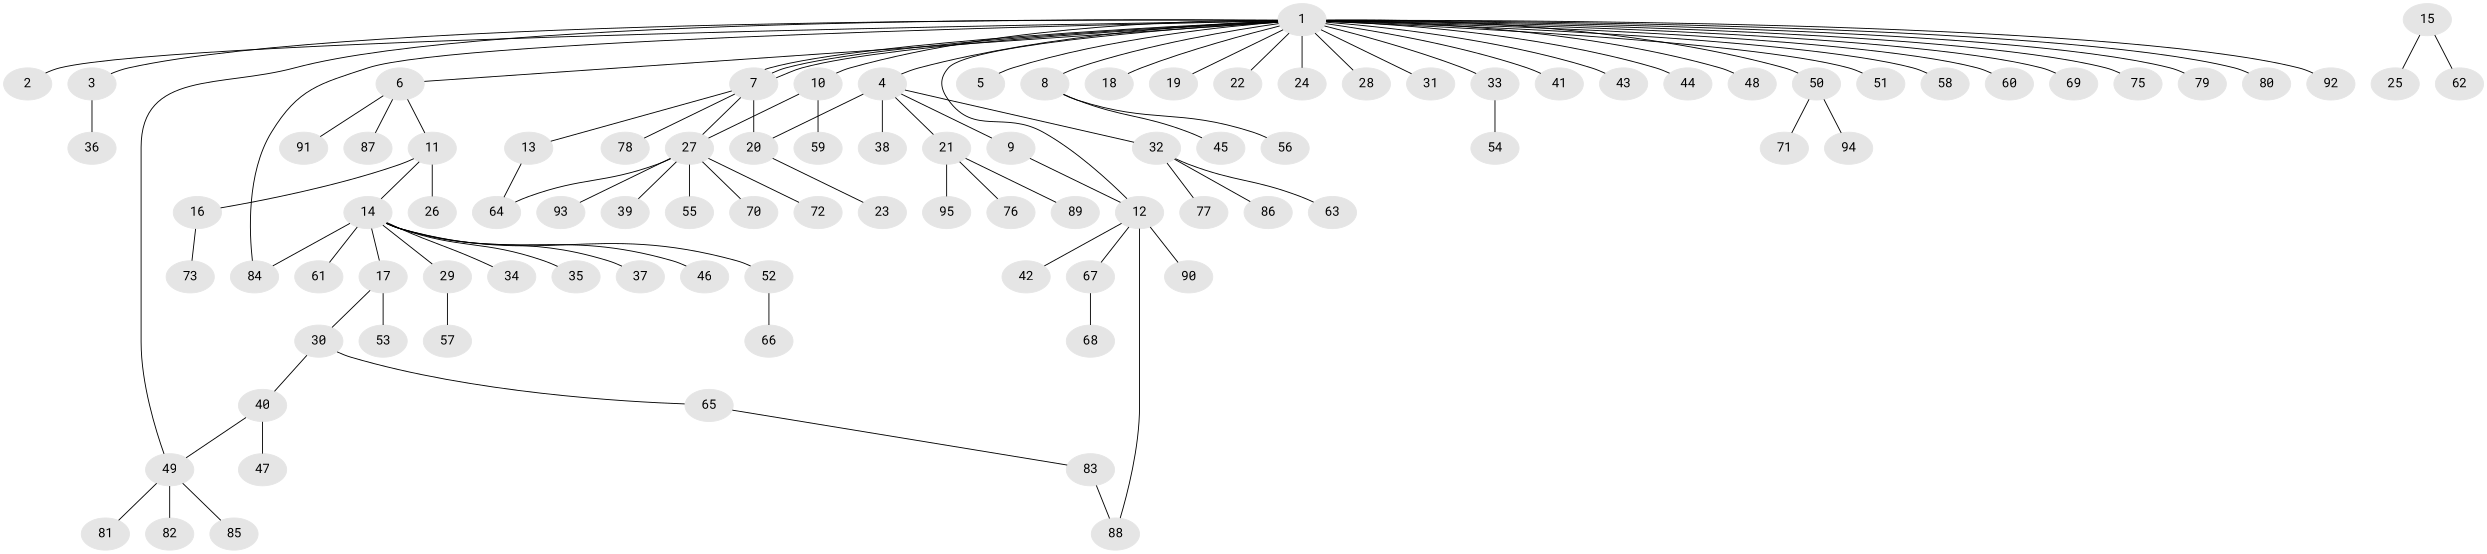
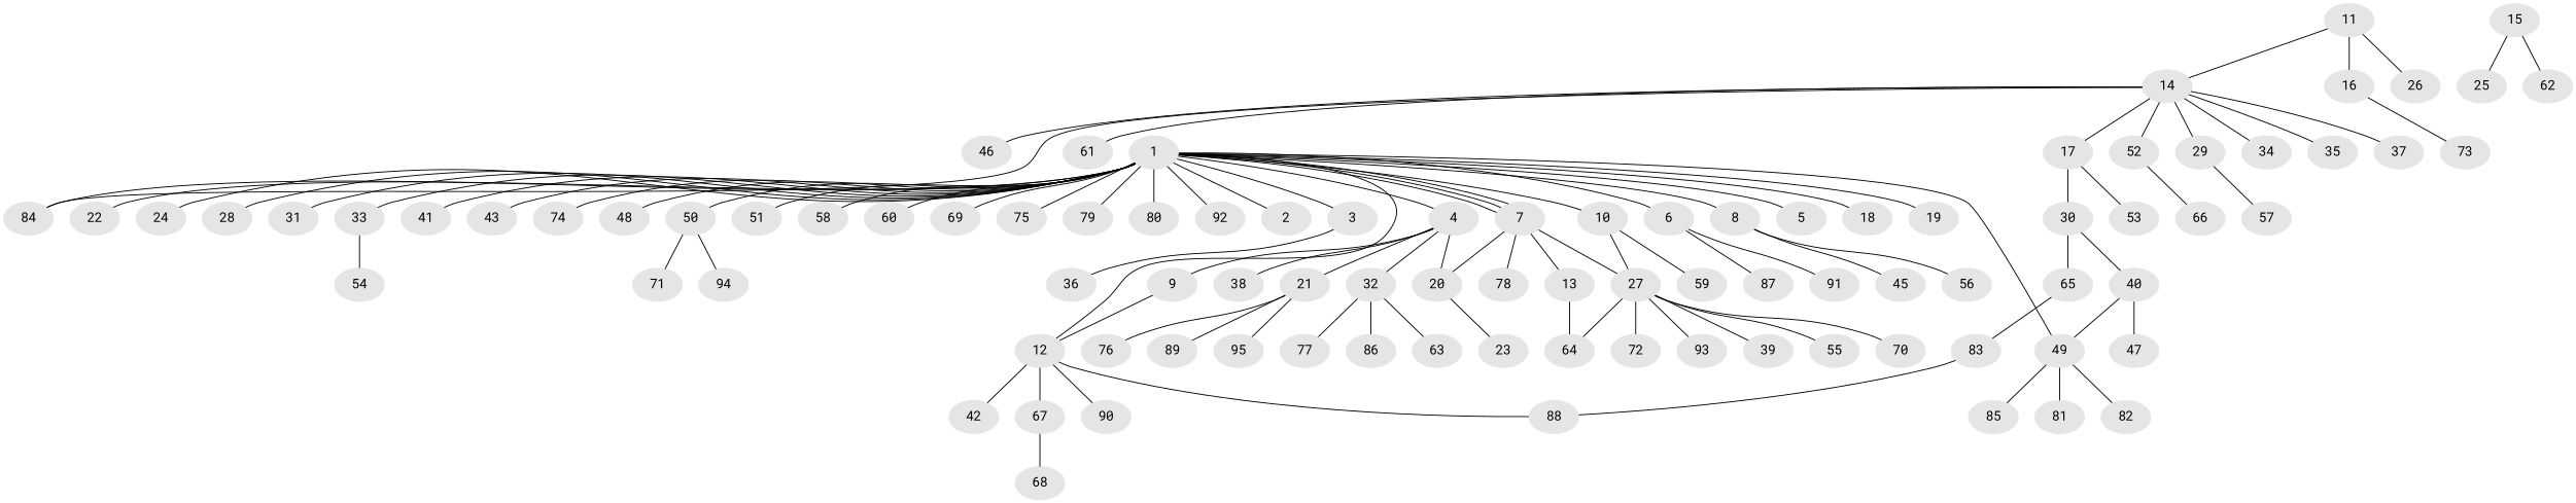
  graph {
    fontname="Roboto Mono"
    node [color=gray90 fontname="Roboto Mono" style=filled]
    edge [fontname="Roboto Mono"]
    1
    2
    3
    4
    5
    6
    7
    8
    10
    12
    18
    19
    22
    24
    28
    31
    33
    41
    43
-   44
+   44 [label=74]
    48
    49
    50
    51
    58
    60
    69
    75
    79
    80
    84
    92
    36
    9
    20
    21
    32
    38
    11
    87
    91
    13
    27
    78
    45
    56
    59
    42
    67
    88
    90
    54
    81
    82
    85
    71
    94
    23
    76
    89
    95
    63
    77
    86
    14
    16
    26
    64
    39
    55
    70
    72
    93
    17
    29
    34
    35
    37
    46
    52
    61
    73
    68
    15
    25
    62
    30
    53
    57
    66
    40
    65
    47
    83
    1 -- 2
    1 -- 3
    1 -- 4
    1 -- 5
    1 -- 6
    1 -- 7
    1 -- 7
    1 -- 7
    1 -- 8
    1 -- 10
    1 -- 12
    1 -- 18
    1 -- 19
    1 -- 22
    1 -- 24
    1 -- 28
    1 -- 31
    1 -- 33
    1 -- 41
    1 -- 43
    1 -- 44
    1 -- 48
    1 -- 49
    1 -- 50
    1 -- 51
    1 -- 58
    1 -- 60
    1 -- 69
    1 -- 75
    1 -- 79
    1 -- 80
    1 -- 84
    1 -- 92
    3 -- 36
    4 -- 9
    4 -- 20
    4 -- 21
    4 -- 32
    4 -- 38
-   6 -- 11
    6 -- 87
    6 -- 91
    7 -- 20
    7 -- 13
    7 -- 27
    7 -- 78
    8 -- 45
    8 -- 56
    10 -- 27
    10 -- 59
    12 -- 42
    12 -- 67
    12 -- 88
    12 -- 90
    33 -- 54
    49 -- 81
    49 -- 82
    49 -- 85
    50 -- 71
    50 -- 94
    9 -- 12
    20 -- 23
    21 -- 76
    21 -- 89
    21 -- 95
    32 -- 63
    32 -- 77
    32 -- 86
    11 -- 14
    11 -- 16
    11 -- 26
    13 -- 64
    27 -- 64
    27 -- 39
    27 -- 55
    27 -- 70
    27 -- 72
    27 -- 93
    67 -- 68
    14 -- 84
    14 -- 17
    14 -- 29
    14 -- 34
    14 -- 35
    14 -- 37
    14 -- 46
    14 -- 52
    14 -- 61
    16 -- 73
    17 -- 30
    17 -- 53
    29 -- 57
    52 -- 66
    15 -- 25
    15 -- 62
    30 -- 40
    30 -- 65
    40 -- 49
    40 -- 47
    65 -- 83
    83 -- 88
  }
